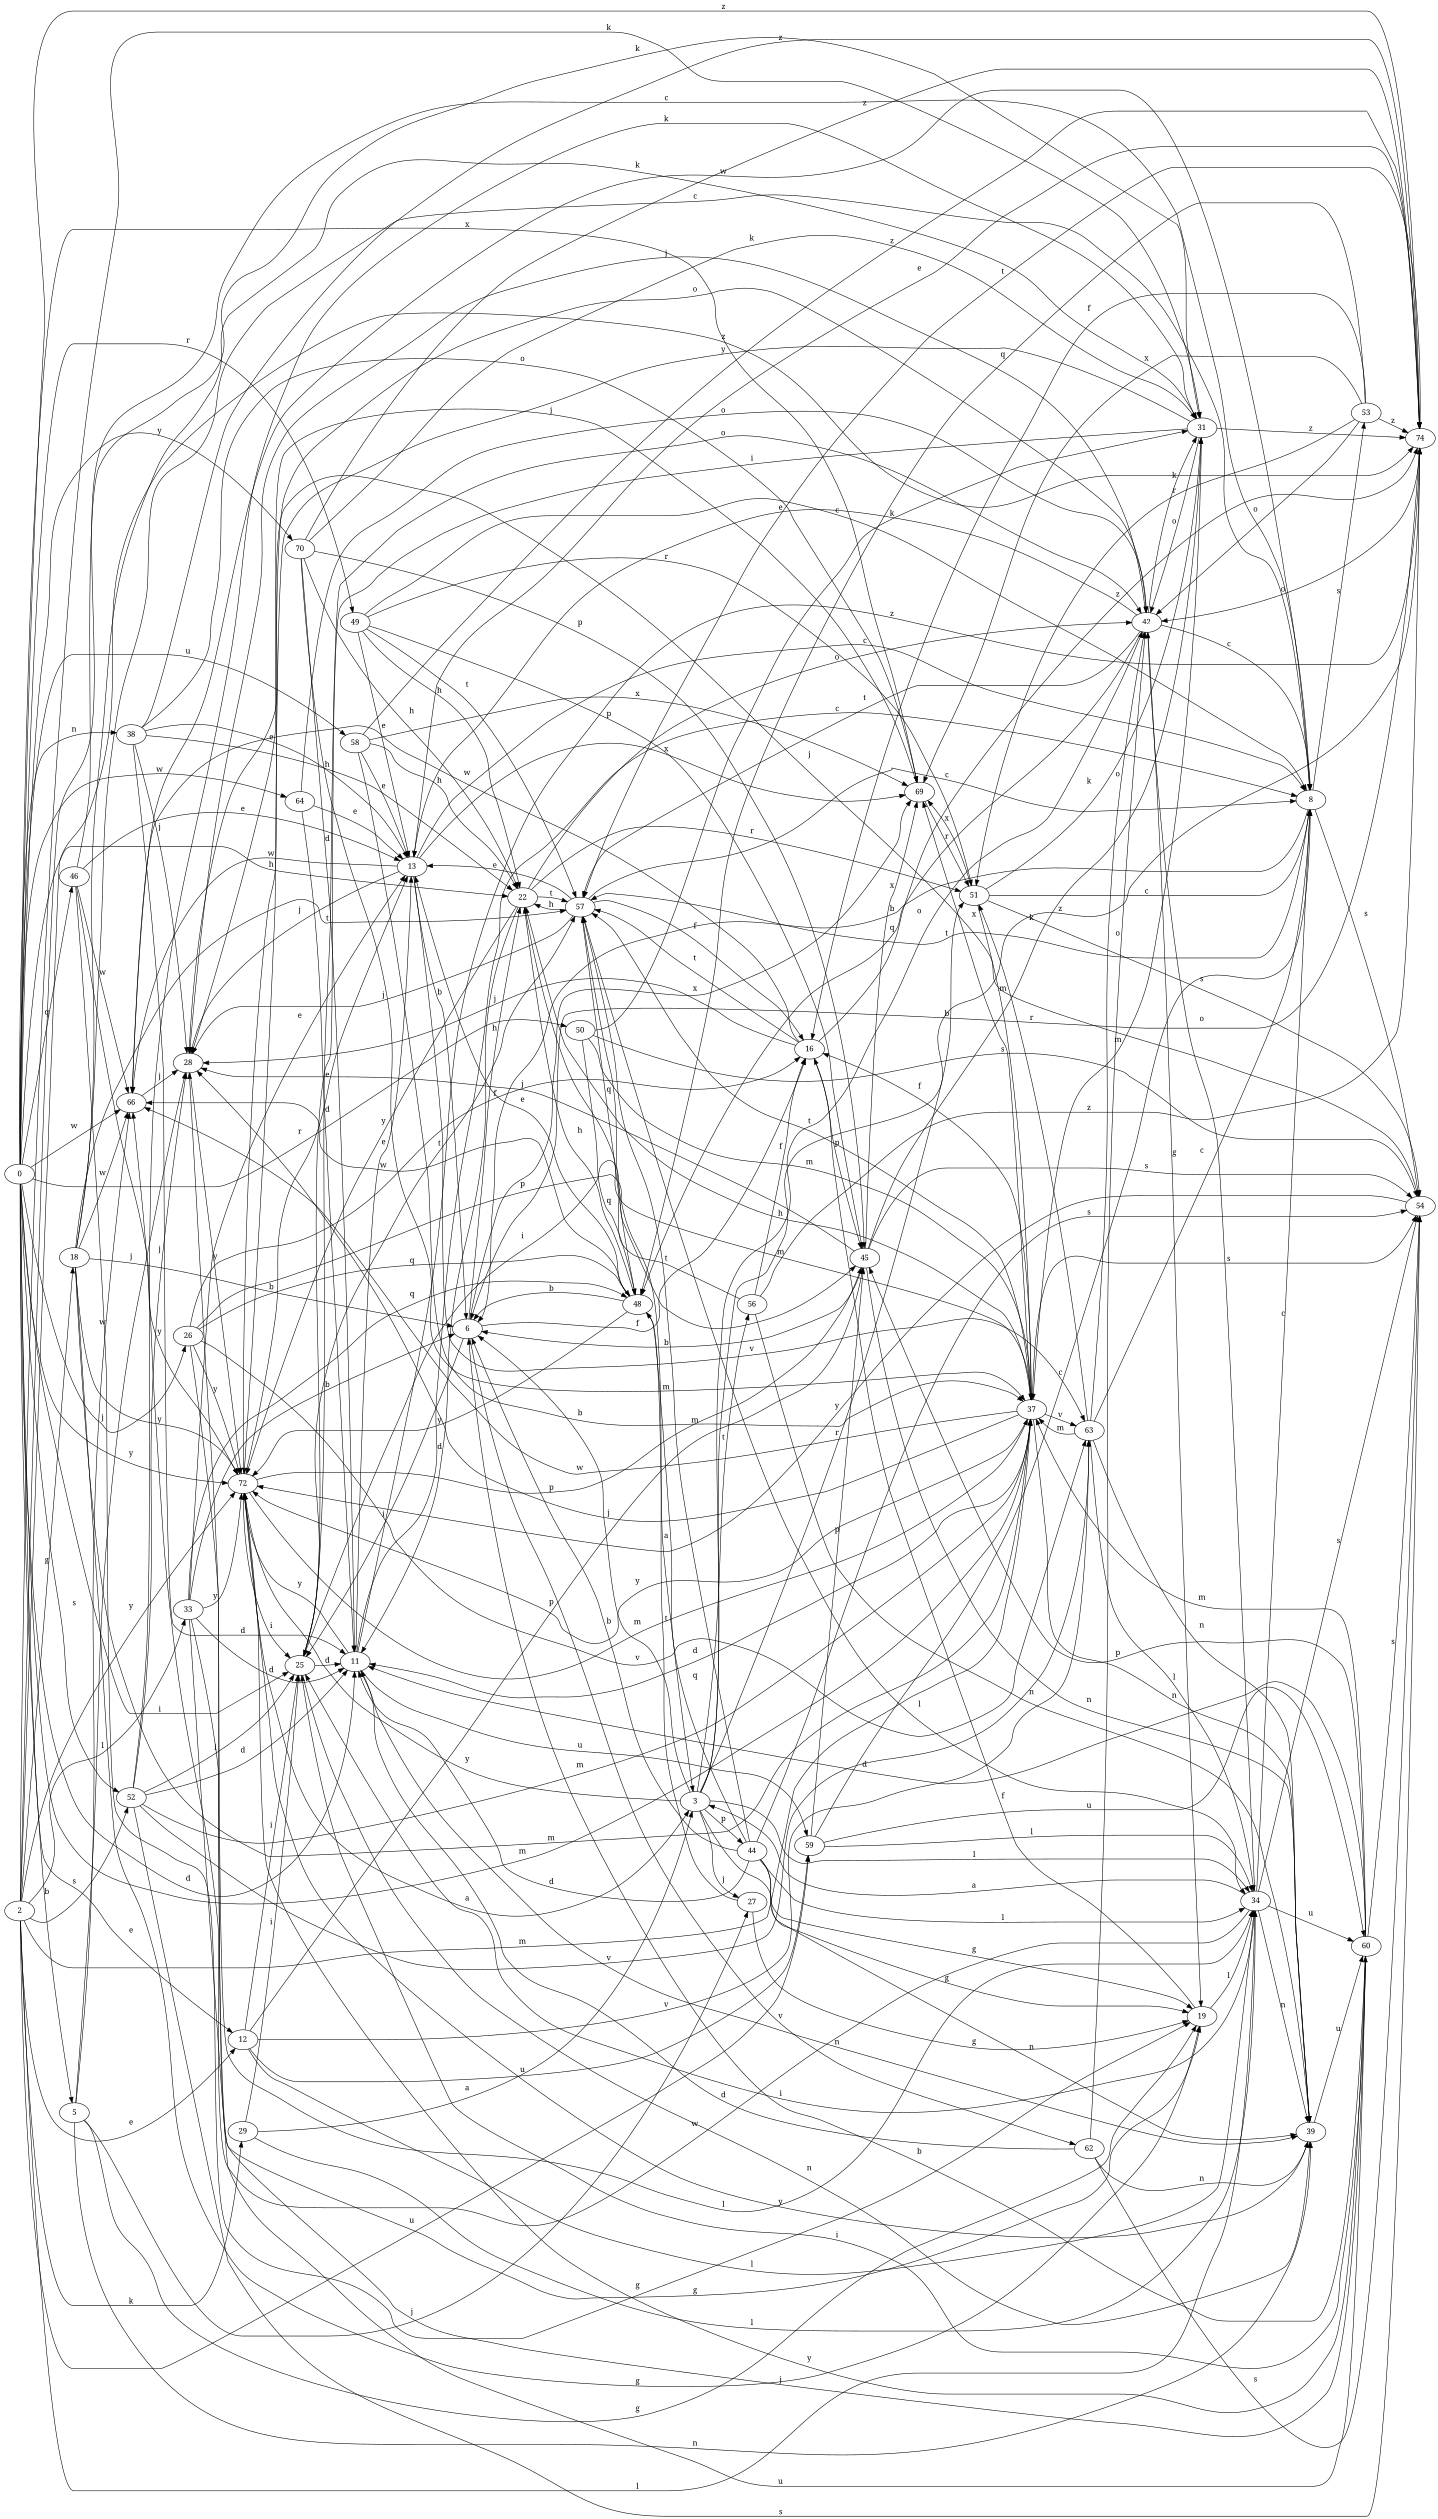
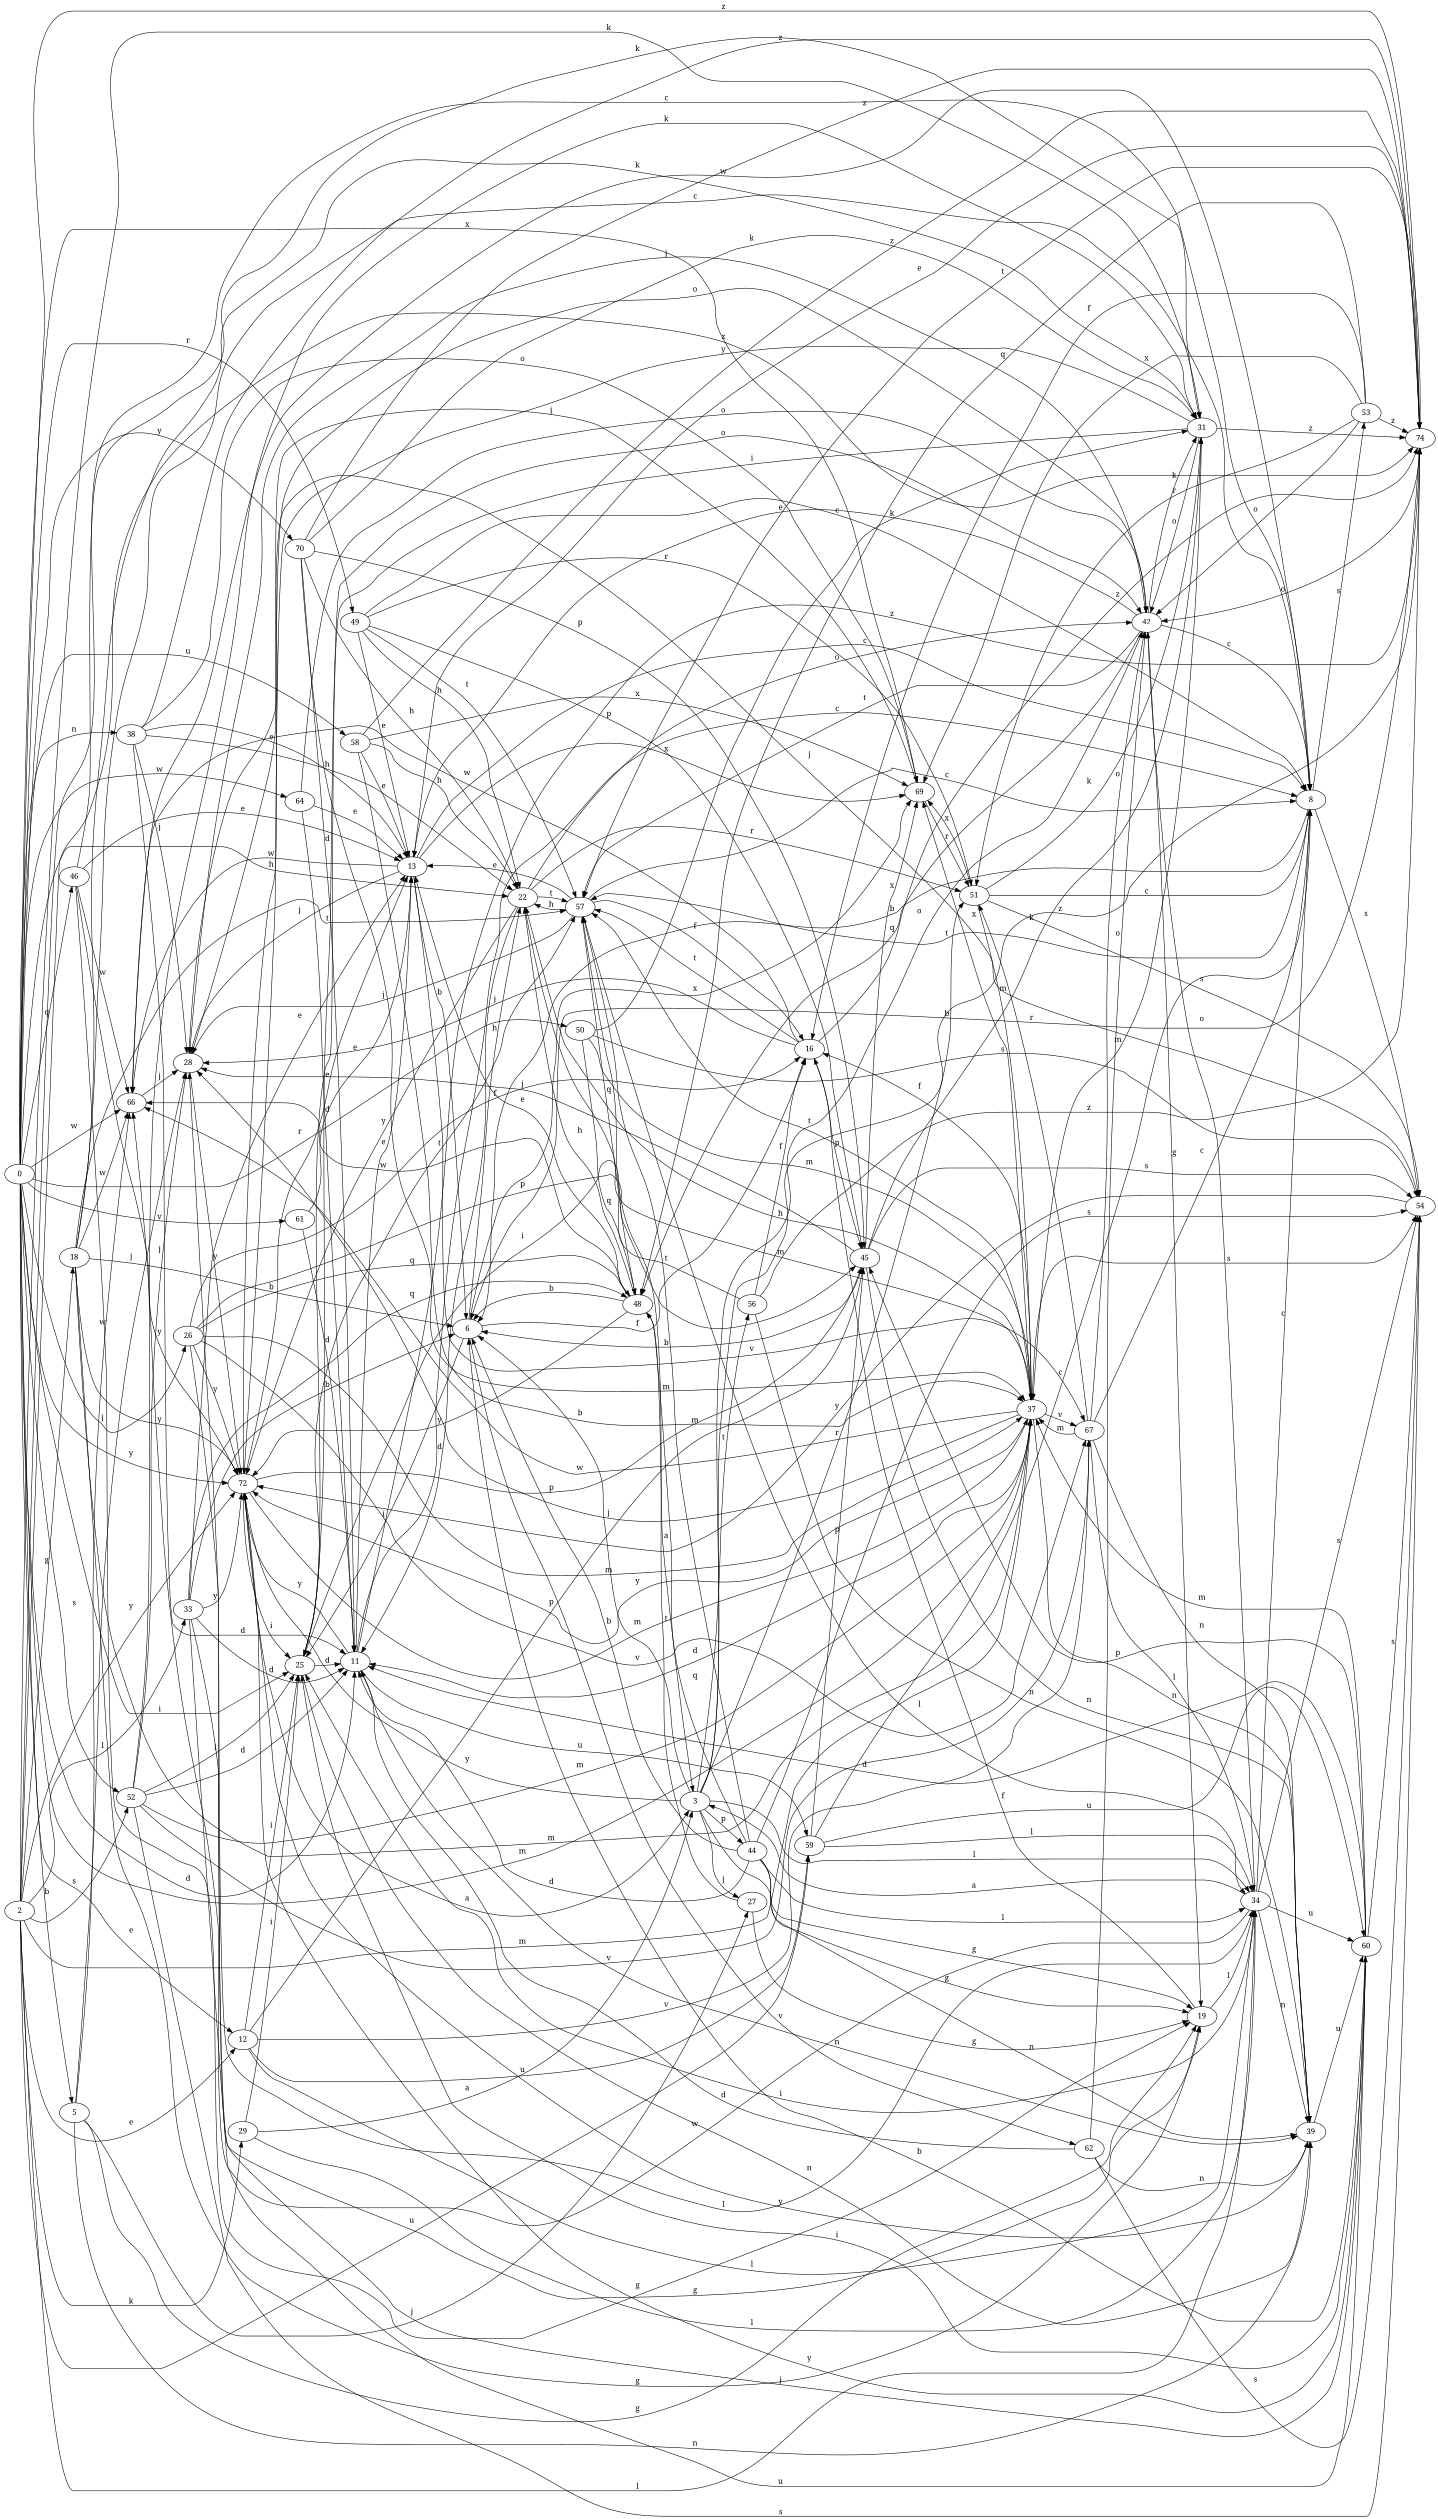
  strict digraph {
    fontname="Noto Serif"
    rankdir=LR
    node [fontname="Noto Serif"]
    edge [fontname="Noto Serif"]
    0
    5
    11
    12
    22
    25
    26
    37
    38
    46
    49
    50
    52
    58
+   61
    64
    66
    69
    70
    72
    74
    19
    27
    28
    39
    8
    59
    13
    34
    45
-   63
+   63 [label=67]
    42
    51
    57
    16
    48
    54
    31
    3
    6
    2
    18
    29
    33
    53
    60
    44
    56
    62
    0 -> 5 [label=b]
    0 -> 11 [label=d]
    0 -> 12 [label=e]
    0 -> 22 [label=h]
    0 -> 25 [label=i]
    0 -> 26 [label=j]
    0 -> 37 [label=m]
    0 -> 38 [label=n]
    0 -> 46 [label=q]
    0 -> 49 [label=r]
    0 -> 50 [label=r]
    0 -> 52 [label=s]
    0 -> 58 [label=u]
+   0 -> 61 [label=v]
    0 -> 64 [label=w]
    0 -> 66 [label=w]
    0 -> 69 [label=x]
    0 -> 70 [label=y]
    0 -> 72 [label=y]
    0 -> 74 [label=z]
    5 -> 66 [label=w]
    5 -> 19 [label=g]
    5 -> 27 [label=j]
    5 -> 28 [label=j]
    5 -> 39 [label=n]
    11 -> 72 [label=y]
    11 -> 74 [label=z]
    11 -> 39 [label=n]
    11 -> 8 [label=c]
    11 -> 59 [label=u]
    11 -> 13 [label=e]
    12 -> 25 [label=i]
    12 -> 59 [label=u]
    12 -> 34 [label=l]
    12 -> 45 [label=p]
    12 -> 63 [label=v]
    22 -> 11 [label=d]
    22 -> 37 [label=m]
    22 -> 72 [label=y]
    22 -> 42 [label=o]
    22 -> 51 [label=r]
    22 -> 57 [label=t]
    25 -> 11 [label=d]
    25 -> 39 [label=n]
    25 -> 42 [label=o]
    25 -> 57 [label=t]
+   26 -> 37 [label=m]
    26 -> 72 [label=y]
    26 -> 34 [label=l]
    26 -> 45 [label=p]
    26 -> 63 [label=v]
    26 -> 16 [label=f]
    26 -> 48 [label=q]
    37 -> 11 [label=d]
    37 -> 22 [label=h]
    37 -> 66 [label=w]
    37 -> 69 [label=x]
    37 -> 72 [label=y]
    37 -> 28 [label=j]
    37 -> 39 [label=n]
    37 -> 63 [label=v]
    37 -> 57 [label=t]
    37 -> 16 [label=f]
    37 -> 54 [label=s]
    38 -> 11 [label=d]
    38 -> 22 [label=h]
    38 -> 69 [label=o]
    38 -> 74 [label=z]
    38 -> 28 [label=j]
    38 -> 13 [label=e]
    46 -> 66 [label=w]
    46 -> 72 [label=y]
    46 -> 19 [label=g]
    46 -> 13 [label=e]
    46 -> 31 [label=k]
    49 -> 22 [label=h]
    49 -> 8 [label=c]
    49 -> 13 [label=e]
    49 -> 45 [label=p]
    49 -> 51 [label=r]
    49 -> 57 [label=t]
    50 -> 37 [label=m]
    50 -> 48 [label=q]
    50 -> 54 [label=s]
    50 -> 31 [label=k]
    52 -> 11 [label=d]
    52 -> 25 [label=i]
    52 -> 37 [label=m]
    52 -> 28 [label=j]
    52 -> 63 [label=v]
    52 -> 54 [label=s]
    52 -> 31 [label=k]
    58 -> 22 [label=h]
    58 -> 37 [label=m]
    58 -> 69 [label=x]
    58 -> 74 [label=z]
    58 -> 13 [label=e]
+   61 -> 11 [label=d]
+   61 -> 13 [label=e]
    64 -> 11 [label=d]
    64 -> 13 [label=e]
    64 -> 42 [label=o]
    66 -> 28 [label=j]
    69 -> 28 [label=j]
    69 -> 51 [label=r]
    70 -> 11 [label=d]
    70 -> 22 [label=h]
    70 -> 37 [label=m]
    70 -> 74 [label=z]
    70 -> 45 [label=p]
    70 -> 31 [label=k]
    72 -> 25 [label=i]
    72 -> 37 [label=m]
    72 -> 13 [label=e]
    72 -> 45 [label=p]
    72 -> 42 [label=o]
    72 -> 3 [label=a]
    74 -> 13 [label=e]
    74 -> 42 [label=o]
    74 -> 57 [label=t]
    74 -> 6 [label=b]
    19 -> 34 [label=l]
    19 -> 16 [label=f]
    27 -> 19 [label=g]
    27 -> 57 [label=t]
    28 -> 72 [label=y]
    39 -> 72 [label=y]
    39 -> 60 [label=u]
    8 -> 66 [label=w]
    8 -> 57 [label=t]
    8 -> 54 [label=s]
    8 -> 6 [label=b]
    8 -> 53 [label=s]
    59 -> 8 [label=c]
    59 -> 34 [label=l]
    59 -> 45 [label=p]
    59 -> 60 [label=u]
    13 -> 66 [label=w]
    13 -> 69 [label=x]
    13 -> 28 [label=j]
    13 -> 8 [label=c]
    13 -> 63 [label=v]
    13 -> 6 [label=b]
    34 -> 25 [label=i]
    34 -> 66 [label=w]
    34 -> 39 [label=n]
    34 -> 8 [label=c]
    34 -> 42 [label=o]
    34 -> 54 [label=s]
    34 -> 3 [label=a]
    34 -> 60 [label=u]
    45 -> 69 [label=x]
    45 -> 28 [label=j]
    45 -> 39 [label=n]
    45 -> 54 [label=s]
    45 -> 31 [label=k]
    45 -> 6 [label=b]
    63 -> 37 [label=m]
    63 -> 39 [label=n]
    63 -> 8 [label=c]
    63 -> 34 [label=l]
    63 -> 42 [label=o]
    63 -> 51 [label=r]
    42 -> 19 [label=g]
    42 -> 28 [label=j]
    42 -> 8 [label=c]
    42 -> 13 [label=e]
    42 -> 57 [label=t]
    42 -> 48 [label=q]
    42 -> 31 [label=k]
    51 -> 37 [label=m]
    51 -> 69 [label=x]
    51 -> 8 [label=c]
    51 -> 54 [label=s]
    51 -> 31 [label=k]
    57 -> 22 [label=h]
    57 -> 28 [label=j]
    57 -> 8 [label=c]
    57 -> 13 [label=e]
    57 -> 34 [label=l]
    57 -> 16 [label=f]
    57 -> 48 [label=q]
    16 -> 66 [label=w]
    16 -> 74 [label=z]
    16 -> 28 [label=j]
    16 -> 45 [label=p]
    16 -> 57 [label=t]
    48 -> 22 [label=h]
    48 -> 66 [label=w]
    48 -> 72 [label=y]
    48 -> 13 [label=e]
    48 -> 3 [label=a]
    48 -> 6 [label=b]
    54 -> 72 [label=y]
    54 -> 28 [label=j]
    31 -> 25 [label=i]
    31 -> 37 [label=m]
    31 -> 72 [label=y]
    31 -> 74 [label=z]
    31 -> 42 [label=o]
    3 -> 72 [label=y]
    3 -> 74 [label=z]
    3 -> 19 [label=g]
    3 -> 27 [label=j]
    3 -> 34 [label=l]
    3 -> 42 [label=o]
    3 -> 51 [label=r]
    3 -> 6 [label=b]
    3 -> 44 [label=p]
    3 -> 56 [label=t]
    6 -> 22 [label=h]
    6 -> 25 [label=i]
    6 -> 69 [label=x]
    6 -> 16 [label=f]
    6 -> 62 [label=v]
    2 -> 12 [label=e]
    2 -> 37 [label=m]
    2 -> 52 [label=s]
    2 -> 72 [label=y]
    2 -> 74 [label=z]
    2 -> 8 [label=c]
    2 -> 59 [label=u]
    2 -> 34 [label=l]
    2 -> 31 [label=k]
    2 -> 18 [label=g]
    2 -> 29 [label=k]
    2 -> 33 [label=l]
    18 -> 37 [label=m]
    18 -> 66 [label=w]
    18 -> 72 [label=y]
    18 -> 19 [label=g]
    18 -> 8 [label=c]
    18 -> 57 [label=t]
    18 -> 31 [label=k]
    18 -> 6 [label=b]
    29 -> 25 [label=i]
    29 -> 34 [label=l]
    29 -> 3 [label=a]
    33 -> 11 [label=d]
    33 -> 72 [label=y]
    33 -> 19 [label=g]
    33 -> 13 [label=e]
    33 -> 48 [label=q]
    33 -> 6 [label=b]
    33 -> 60 [label=u]
    53 -> 69 [label=x]
    53 -> 74 [label=z]
    53 -> 42 [label=o]
    53 -> 51 [label=r]
    53 -> 16 [label=f]
    53 -> 48 [label=q]
    60 -> 11 [label=d]
    60 -> 25 [label=i]
    60 -> 37 [label=m]
    60 -> 72 [label=y]
    60 -> 28 [label=j]
    60 -> 45 [label=p]
    60 -> 54 [label=s]
    60 -> 6 [label=b]
    44 -> 11 [label=d]
    44 -> 19 [label=g]
    44 -> 39 [label=n]
    44 -> 34 [label=l]
    44 -> 57 [label=t]
    44 -> 48 [label=q]
    44 -> 54 [label=s]
    44 -> 6 [label=b]
    56 -> 25 [label=i]
    56 -> 74 [label=z]
    56 -> 39 [label=n]
    56 -> 16 [label=f]
    62 -> 11 [label=d]
    62 -> 39 [label=n]
    62 -> 42 [label=o]
    62 -> 54 [label=s]
  }
